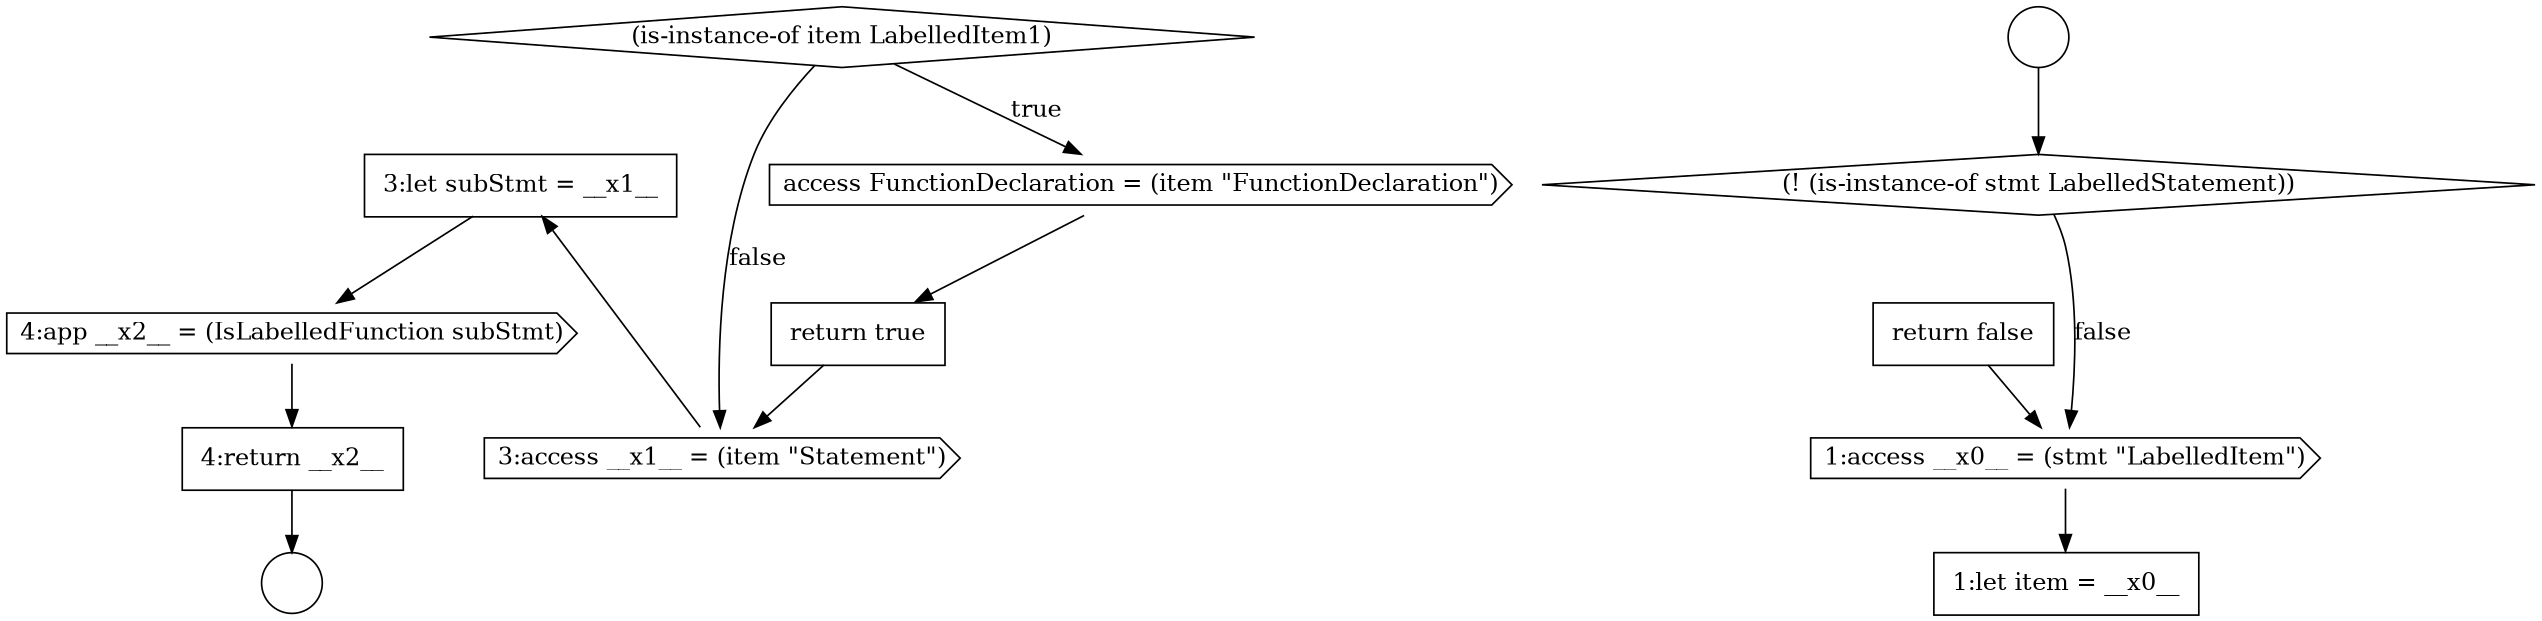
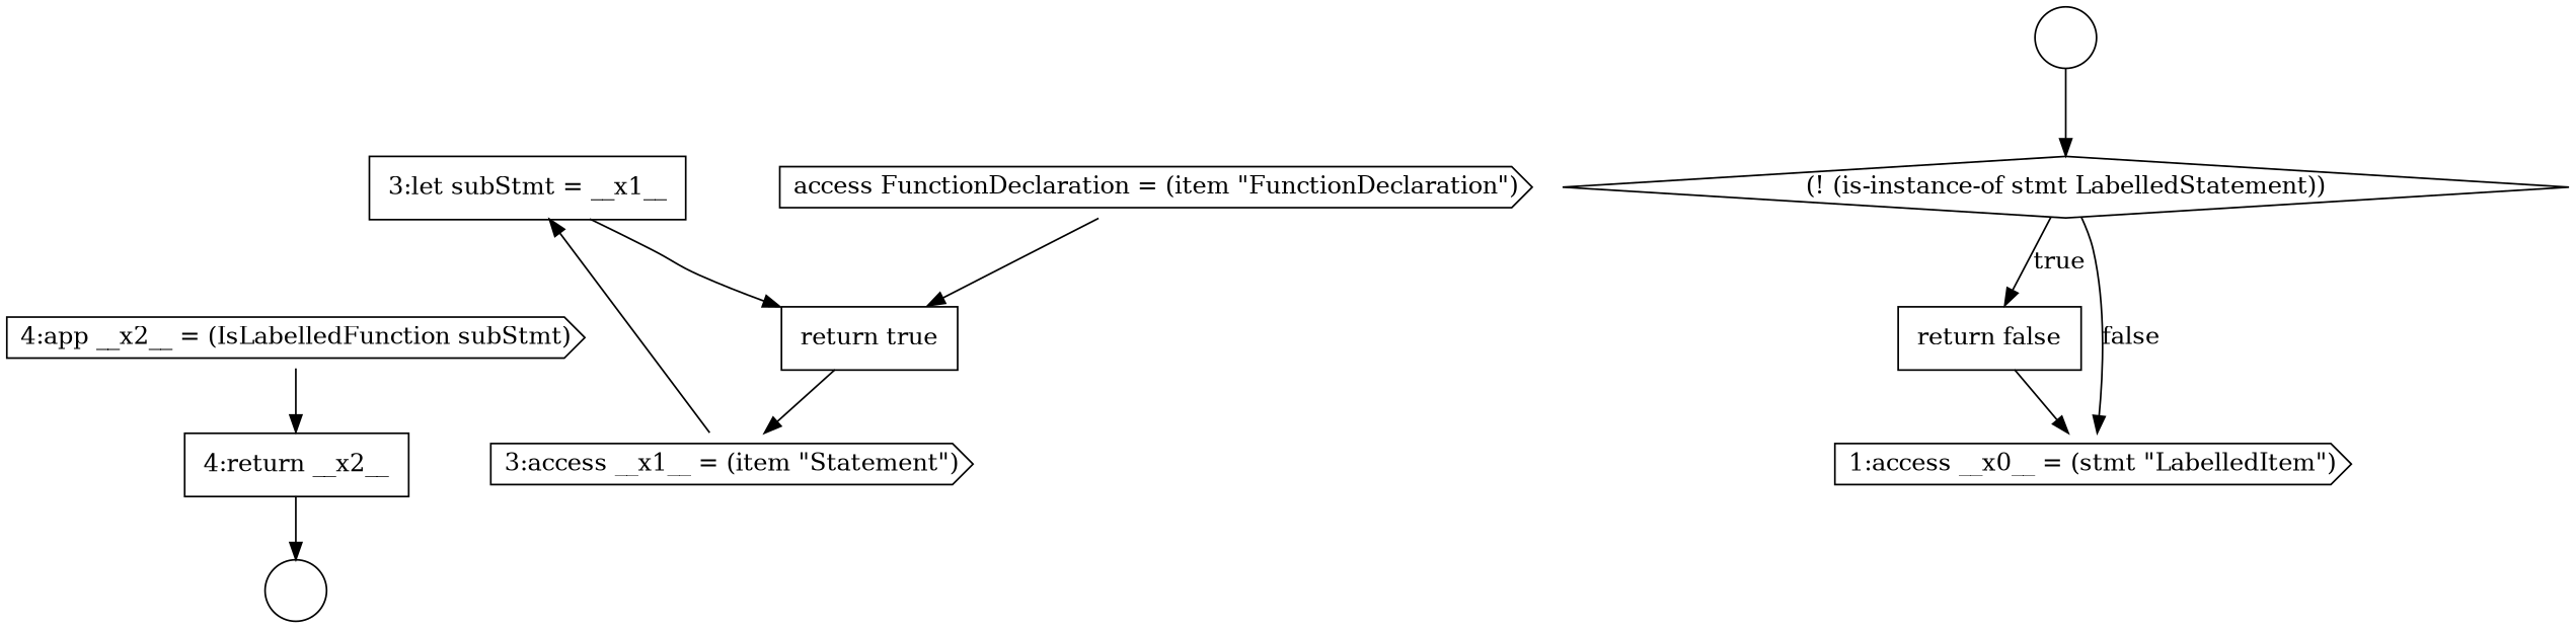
  digraph {
    node [color=black fillcolor=white shape=none style=filled]
    edge [color=black]
    n1 [label=<<font color="black">     <table border="0" cellborder="1" cellspacing="0" cellpadding="10">       <tr><td align="left">3:let subStmt = __x1__</td></tr>     </table>   </font>> margin=0]
    n2 [label=<<font color="black">4:app __x2__ = (IsLabelledFunction subStmt)</font>> shape=cds]
    n3 [label=<<font color="black">     <table border="0" cellborder="1" cellspacing="0" cellpadding="10">       <tr><td align="left">4:return __x2__</td></tr>     </table>   </font>> margin=0]
-   n4 [label=<<font color="black">(is-instance-of item LabelledItem1)</font>> shape=diamond]
    n5 [label=<<font color="black">access FunctionDeclaration = (item &quot;FunctionDeclaration&quot;)</font>> shape=cds]
    n6 [label=<<font color="black">3:access __x1__ = (item &quot;Statement&quot;)</font>> shape=cds]
    n7 [label=<<font color="black">     <table border="0" cellborder="1" cellspacing="0" cellpadding="10">       <tr><td align="left">return true</td></tr>     </table>   </font>> margin=0]
    n8 [label=<<font color="black">(! (is-instance-of stmt LabelledStatement))</font>> shape=diamond]
    n9 [label=<<font color="black">     <table border="0" cellborder="1" cellspacing="0" cellpadding="10">       <tr><td align="left">return false</td></tr>     </table>   </font>> margin=0]
    n10 [label=<<font color="black">1:access __x0__ = (stmt &quot;LabelledItem&quot;)</font>> shape=cds]
-   n11 [label=<<font color="black">     <table border="0" cellborder="1" cellspacing="0" cellpadding="10">       <tr><td align="left">1:let item = __x0__</td></tr>     </table>   </font>> margin=0]
    n12 [label=" " shape=circle]
    n13 [label=" " shape=circle]
-   n1 -> n2
+   n1 -> n7
    n2 -> n3
    n3 -> n12
-   n4 -> n5 [label=<<font color="black">true</font>>]
-   n4 -> n6 [label=<<font color="black">false</font>>]
    n5 -> n7
    n6 -> n1
    n7 -> n6
+   n8 -> n9 [label=<<font color="black">true</font>>]
    n8 -> n10 [label=<<font color="black">false</font>>]
    n9 -> n10
-   n10 -> n11
    n13 -> n8
  }
